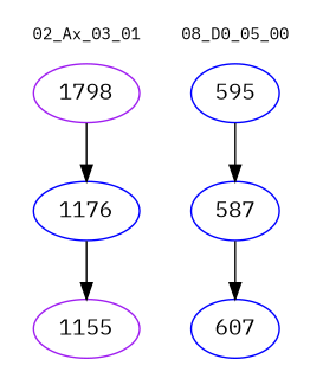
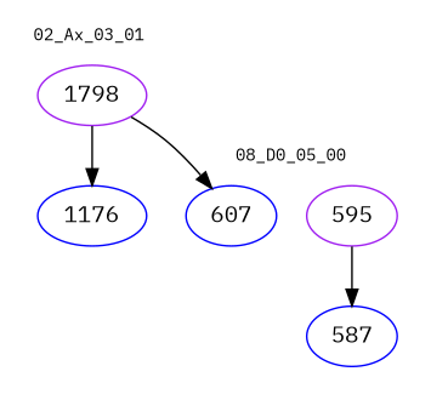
  digraph {
    fontname="IBM Plex Mono"
    node [color=blue fontname="IBM Plex Mono"]
    edge [color=black fontname="IBM Plex Mono"]
    n1 [color=purple label=1798]
    n2 [label=1176]
-   n3 [color=purple label=1155]
-   n4 [label=595]
+   n4 [color=purple label=595]
    n5 [label=587]
    n6 [label=607]
    subgraph cluster_1 {
      color=white
      fontsize=10
      label="02_Ax_03_01"
      n1
      n2
-     n3
    }
    subgraph cluster_2 {
      color=white
      fontsize=10
      label="08_D0_05_00"
      n4
      n5
      n6
    }
    n1 -> n2
-   n2 -> n3
    n4 -> n5
-   n5 -> n6
+   n1 -> n6
  }
